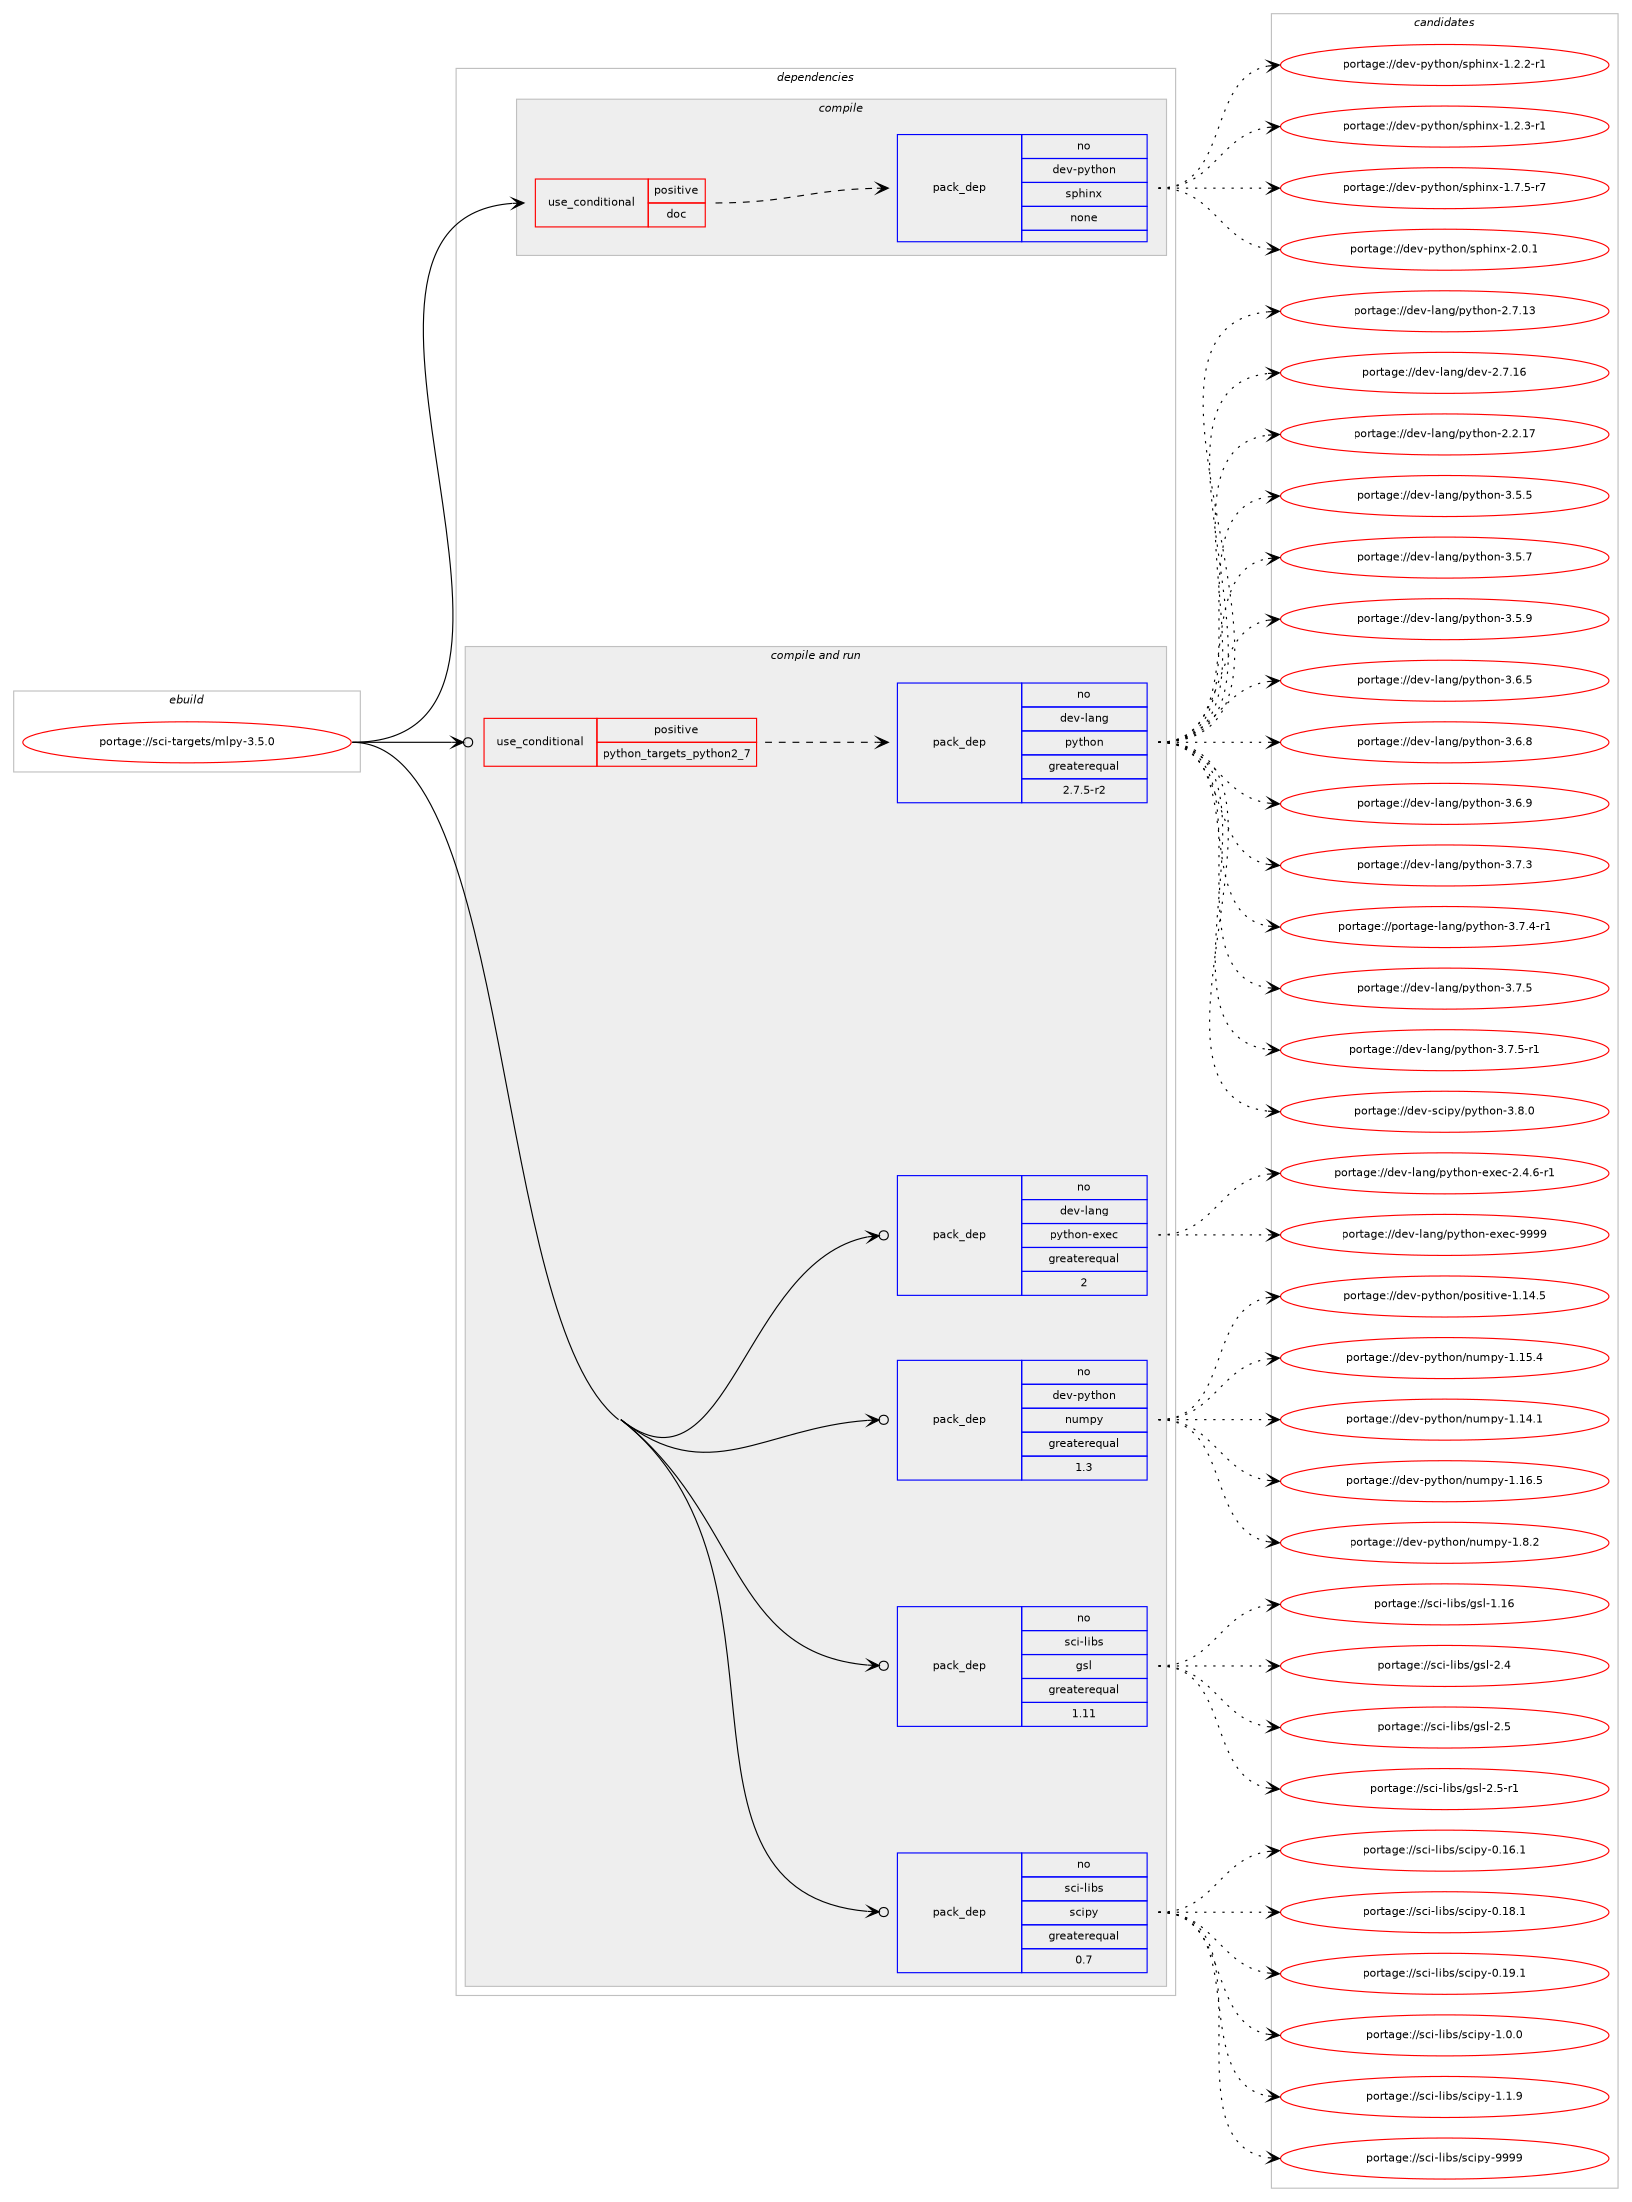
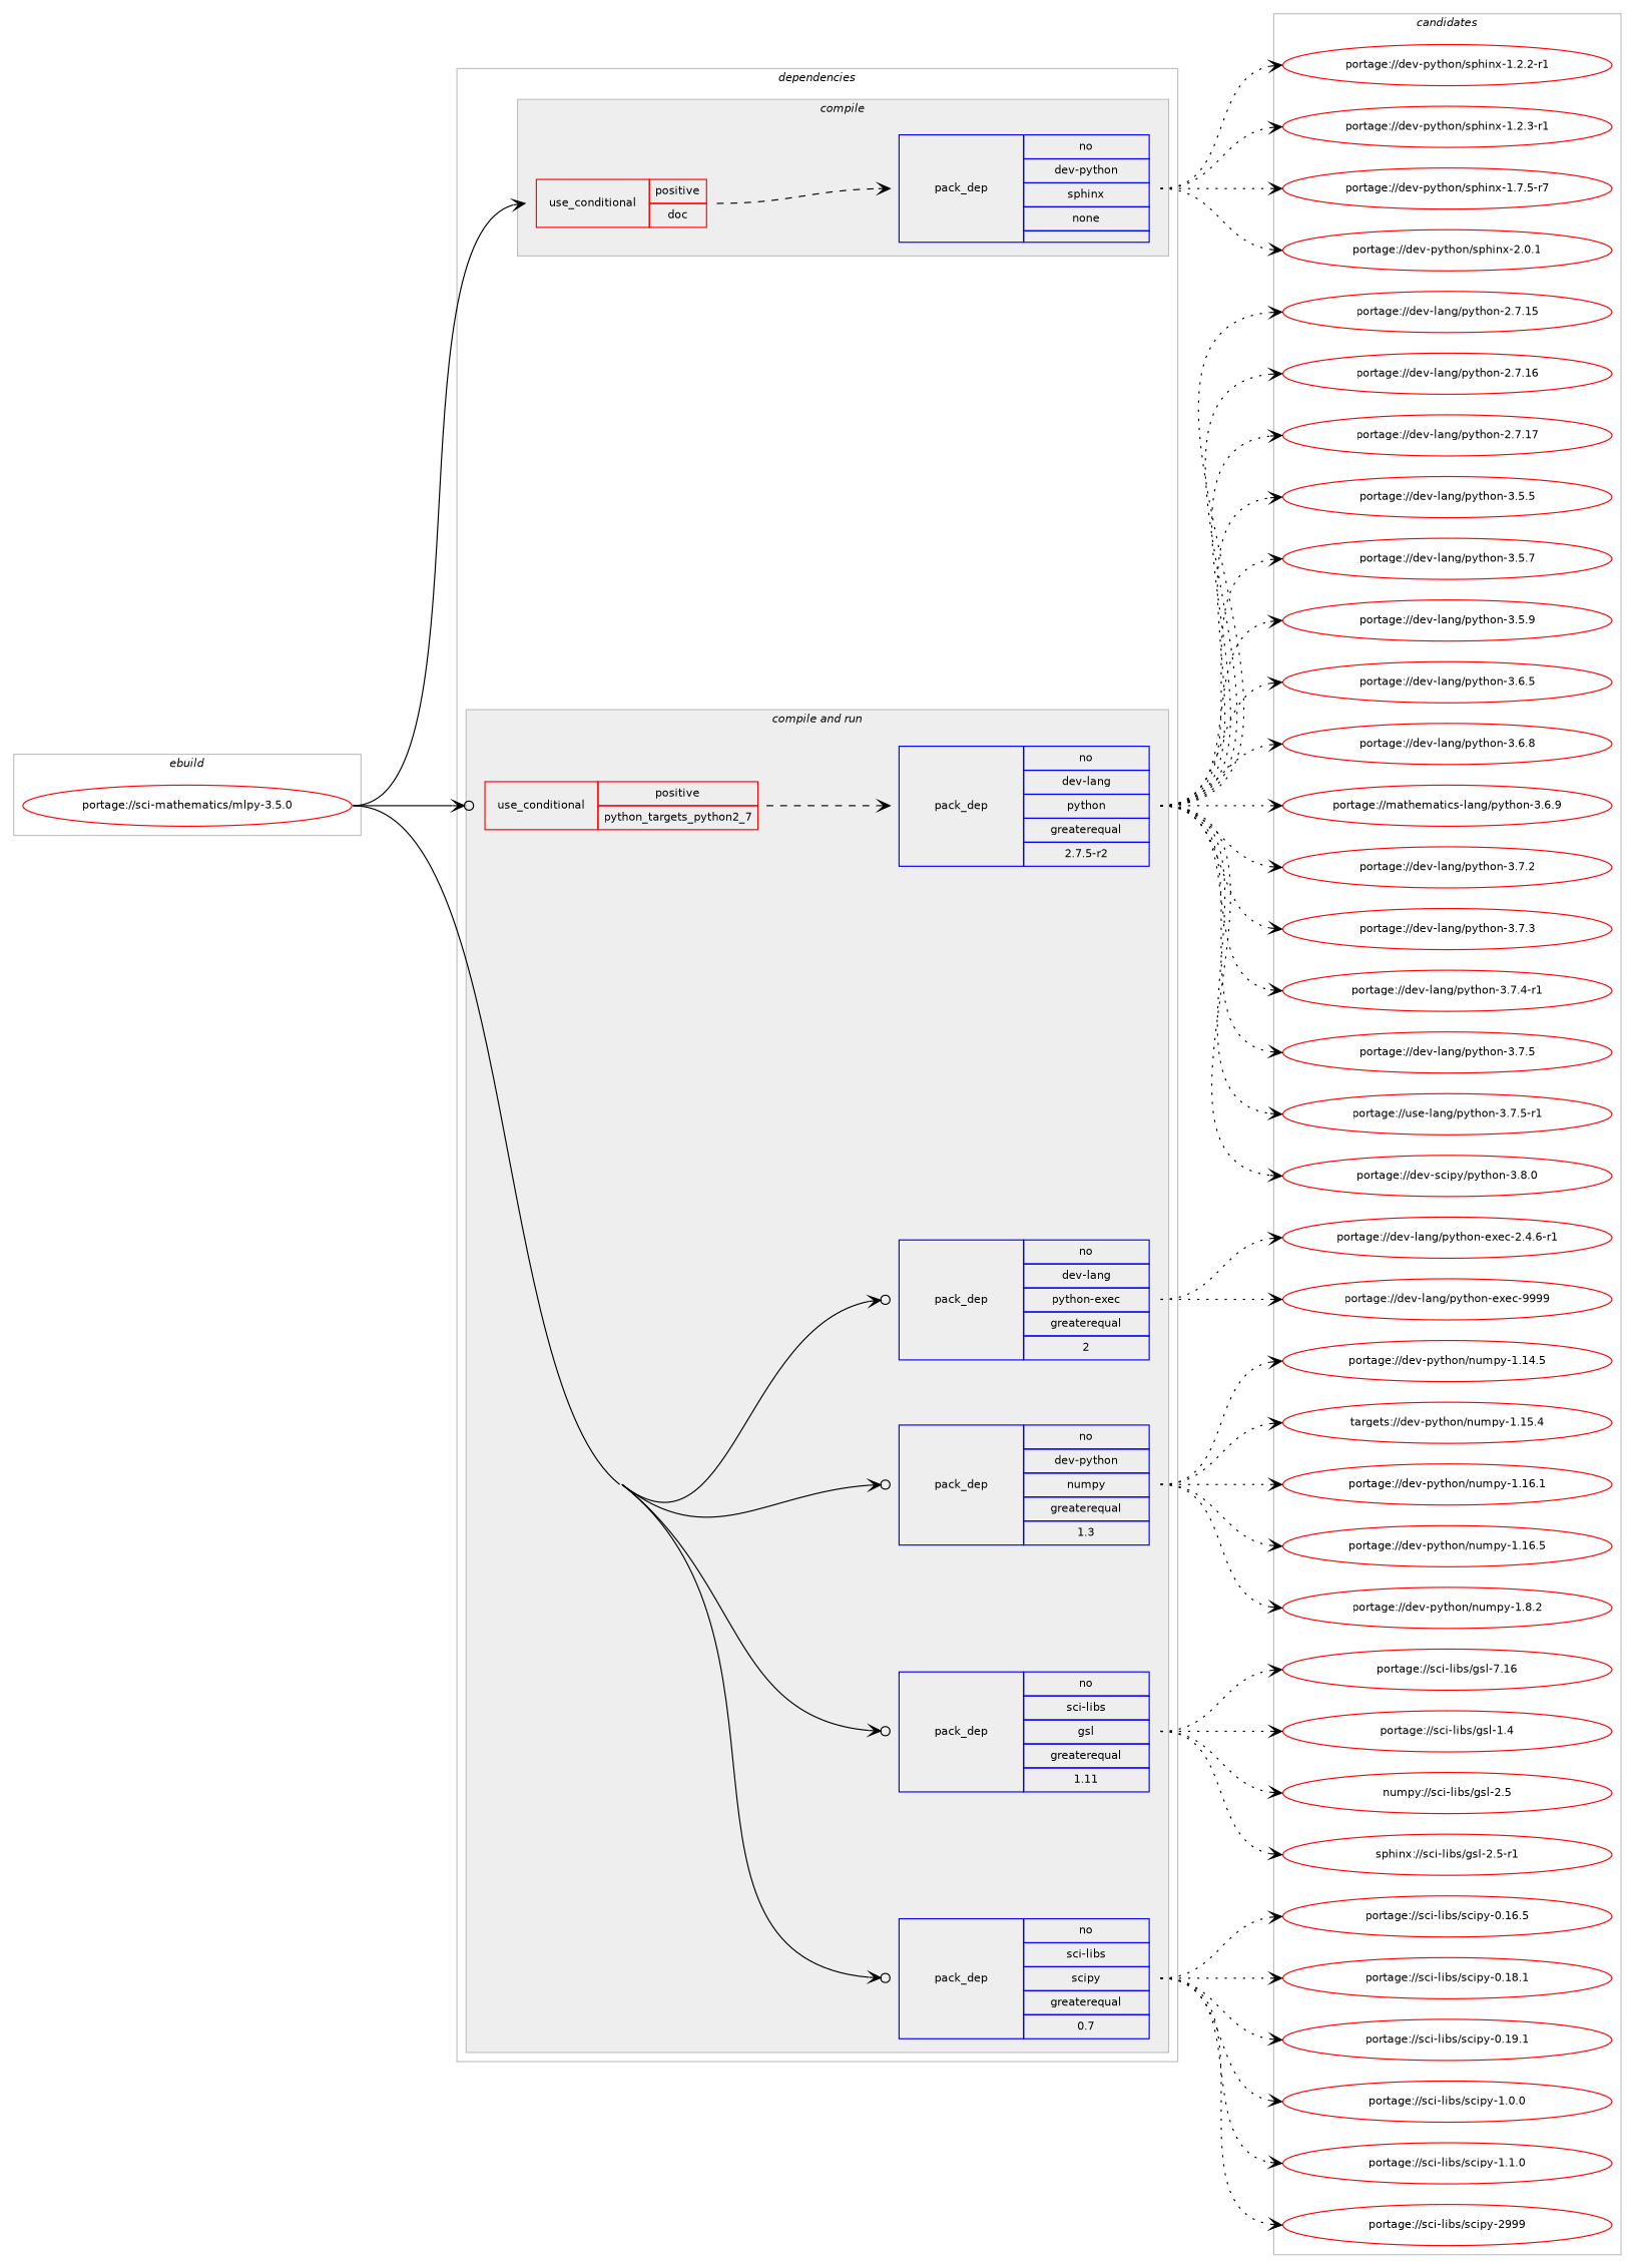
  digraph {
    compound=true
    concentrate=true
    fontname=Helvetica
    fontsize=10
    newrank=true
    rankdir=LR
    ranksep=1.5
    node [color=red fontname=Helvetica fontsize=10]
    edge [arrowhead=vee headport=w style=dotted tailport=e weight=100]
-   n1 [label="portage://sci-targets/mlpy-3.5.0" width=4]
+   n1 [label="portage://sci-mathematics/mlpy-3.5.0" width=4]
    n2 [color=blue label=<<TABLE BORDER="0" CELLBORDER="1" CELLSPACING="0" CELLPADDING="4" WIDTH="220"><TR><TD ROWSPAN="6" CELLPADDING="30">pack_dep</TD></TR><TR><TD WIDTH="110">no</TD></TR><TR><TD>dev-python</TD></TR><TR><TD>sphinx</TD></TR><TR><TD>none</TD></TR><TR><TD></TD></TR></TABLE>> shape=none]
    n3 [label=<<TABLE BORDER="0" CELLBORDER="1" CELLSPACING="0" CELLPADDING="4"><TR><TD ROWSPAN="3" CELLPADDING="10">use_conditional</TD></TR><TR><TD>positive</TD></TR><TR><TD>doc</TD></TR></TABLE>> shape=none]
    n4 [color=blue label=<<TABLE BORDER="0" CELLBORDER="1" CELLSPACING="0" CELLPADDING="4" WIDTH="220"><TR><TD ROWSPAN="6" CELLPADDING="30">pack_dep</TD></TR><TR><TD WIDTH="110">no</TD></TR><TR><TD>dev-lang</TD></TR><TR><TD>python</TD></TR><TR><TD>greaterequal</TD></TR><TR><TD>2.7.5-r2</TD></TR></TABLE>> shape=none]
    n5 [label=<<TABLE BORDER="0" CELLBORDER="1" CELLSPACING="0" CELLPADDING="4"><TR><TD ROWSPAN="3" CELLPADDING="10">use_conditional</TD></TR><TR><TD>positive</TD></TR><TR><TD>python_targets_python2_7</TD></TR></TABLE>> shape=none]
    n6 [color=blue label=<<TABLE BORDER="0" CELLBORDER="1" CELLSPACING="0" CELLPADDING="4" WIDTH="220"><TR><TD ROWSPAN="6" CELLPADDING="30">pack_dep</TD></TR><TR><TD WIDTH="110">no</TD></TR><TR><TD>dev-lang</TD></TR><TR><TD>python-exec</TD></TR><TR><TD>greaterequal</TD></TR><TR><TD>2</TD></TR></TABLE>> shape=none]
    n7 [color=blue label=<<TABLE BORDER="0" CELLBORDER="1" CELLSPACING="0" CELLPADDING="4" WIDTH="220"><TR><TD ROWSPAN="6" CELLPADDING="30">pack_dep</TD></TR><TR><TD WIDTH="110">no</TD></TR><TR><TD>dev-python</TD></TR><TR><TD>numpy</TD></TR><TR><TD>greaterequal</TD></TR><TR><TD>1.3</TD></TR></TABLE>> shape=none]
    n8 [color=blue label=<<TABLE BORDER="0" CELLBORDER="1" CELLSPACING="0" CELLPADDING="4" WIDTH="220"><TR><TD ROWSPAN="6" CELLPADDING="30">pack_dep</TD></TR><TR><TD WIDTH="110">no</TD></TR><TR><TD>sci-libs</TD></TR><TR><TD>gsl</TD></TR><TR><TD>greaterequal</TD></TR><TR><TD>1.11</TD></TR></TABLE>> shape=none]
    n9 [color=blue label=<<TABLE BORDER="0" CELLBORDER="1" CELLSPACING="0" CELLPADDING="4" WIDTH="220"><TR><TD ROWSPAN="6" CELLPADDING="30">pack_dep</TD></TR><TR><TD WIDTH="110">no</TD></TR><TR><TD>sci-libs</TD></TR><TR><TD>scipy</TD></TR><TR><TD>greaterequal</TD></TR><TR><TD>0.7</TD></TR></TABLE>> shape=none]
    n10 [label="portage://dev-python/sphinx-1.2.2-r1" width=4]
    n11 [label="portage://dev-python/sphinx-1.2.3-r1" width=4]
    n12 [label="portage://dev-python/sphinx-1.7.5-r7" width=4]
    n13 [label="portage://dev-python/sphinx-2.0.1" width=4]
-   n14 [label="portage://dev-lang/python-2.7.13" width=4]
-   n15 [label="portage://dev-lang/dev-2.7.16" width=4]
-   n16 [label="portage://dev-lang/python-2.2.17" width=4]
+   n14 [label="portage://dev-lang/python-2.7.15" width=4]
+   n15 [label="portage://dev-lang/python-2.7.16" width=4]
+   n16 [label="portage://dev-lang/python-2.7.17" width=4]
    n17 [label="portage://dev-lang/python-3.5.5" width=4]
    n18 [label="portage://dev-lang/python-3.5.7" width=4]
    n19 [label="portage://dev-lang/python-3.5.9" width=4]
    n20 [label="portage://dev-lang/python-3.6.5" width=4]
    n21 [label="portage://dev-lang/python-3.6.8" width=4]
-   n22 [label="portage://dev-lang/python-3.6.9" width=4]
+   n22 [label="portage://mathematics-lang/python-3.6.9" width=4]
+   n23 [label="portage://dev-lang/python-3.7.2" width=4]
    n24 [label="portage://dev-lang/python-3.7.3" width=4]
-   n25 [label="portage://portage-lang/python-3.7.4-r1" width=4]
+   n25 [label="portage://dev-lang/python-3.7.4-r1" width=4]
    n26 [label="portage://dev-lang/python-3.7.5" width=4]
-   n27 [label="portage://dev-lang/python-3.7.5-r1" width=4]
+   n27 [label="portage://use-lang/python-3.7.5-r1" width=4]
    n28 [label="portage://dev-scipy/python-3.8.0" width=4]
    n29 [label="portage://dev-lang/python-exec-2.4.6-r1" width=4]
    n30 [label="portage://dev-lang/python-exec-9999" width=4]
-   n31 [label="portage://dev-python/positive-1.14.5" width=4]
-   n32 [label="portage://dev-python/numpy-1.15.4" width=4]
-   n33 [label="portage://dev-python/numpy-1.14.1" width=4]
+   n31 [label="portage://dev-python/numpy-1.14.5" width=4]
+   n32 [label="targets://dev-python/numpy-1.15.4" width=4]
+   n33 [label="portage://dev-python/numpy-1.16.1" width=4]
    n34 [label="portage://dev-python/numpy-1.16.5" width=4]
    n35 [label="portage://dev-python/numpy-1.8.2" width=4]
-   n36 [label="portage://sci-libs/gsl-1.16" width=4]
-   n37 [label="portage://sci-libs/gsl-2.4" width=4]
-   n38 [label="portage://sci-libs/gsl-2.5" width=4]
-   n39 [label="portage://sci-libs/gsl-2.5-r1" width=4]
-   n40 [label="portage://sci-libs/scipy-0.16.1" width=4]
+   n36 [label="portage://sci-libs/gsl-7.16" width=4]
+   n37 [label="portage://sci-libs/gsl-1.4" width=4]
+   n38 [label="numpy://sci-libs/gsl-2.5" width=4]
+   n39 [label="sphinx://sci-libs/gsl-2.5-r1" width=4]
+   n40 [label="portage://sci-libs/scipy-0.16.5" width=4]
    n41 [label="portage://sci-libs/scipy-0.18.1" width=4]
    n42 [label="portage://sci-libs/scipy-0.19.1" width=4]
    n43 [label="portage://sci-libs/scipy-1.0.0" width=4]
-   n44 [label="portage://sci-libs/scipy-1.1.9" width=4]
-   n45 [label="portage://sci-libs/scipy-9999" width=4]
+   n44 [label="portage://sci-libs/scipy-1.1.0" width=4]
+   n45 [label="portage://sci-libs/scipy-2999" width=4]
    subgraph cluster_1 {
      color=gray
      label=<<i>ebuild</i>>
      rank=same
      n1
    }
    subgraph cluster_2 {
      color=gray
      label=<<i>dependencies</i>>
      subgraph cluster_3 {
        color=gray
        fillcolor="#eeeeee"
        label=<<i>compile</i>>
        style=filled
        subgraph sub_4 {
          color=gray
          fillcolor="#eeeeee"
          label=<<i>compile</i>>
          style=filled
          n3
          subgraph sub_5 {
            color=gray
            fillcolor="#eeeeee"
            label=<<i>compile</i>>
            style=filled
            n2
          }
        }
      }
      subgraph cluster_6 {
        color=gray
        fillcolor="#eeeeee"
        label=<<i>compile and run</i>>
        style=filled
        subgraph sub_7 {
          color=gray
          fillcolor="#eeeeee"
          label=<<i>compile and run</i>>
          style=filled
          n5
          subgraph sub_8 {
            color=gray
            fillcolor="#eeeeee"
            label=<<i>compile and run</i>>
            style=filled
            n4
          }
        }
        subgraph sub_9 {
          color=gray
          fillcolor="#eeeeee"
          label=<<i>compile and run</i>>
          style=filled
          n6
        }
        subgraph sub_10 {
          color=gray
          fillcolor="#eeeeee"
          label=<<i>compile and run</i>>
          style=filled
          n7
        }
        subgraph sub_11 {
          color=gray
          fillcolor="#eeeeee"
          label=<<i>compile and run</i>>
          style=filled
          n8
        }
        subgraph sub_12 {
          color=gray
          fillcolor="#eeeeee"
          label=<<i>compile and run</i>>
          style=filled
          n9
        }
      }
      subgraph cluster_13 {
        color=gray
        fillcolor="#eeeeee"
        label=<<i>run</i>>
        style=filled
      }
    }
    subgraph cluster_14 {
      color=gray
      label=<<i>candidates</i>>
      rank=same
      subgraph sub_15 {
        color=black
        label=<<i>candidates</i>>
        nodesep=1
        rank=same
        n10
        n11
        n12
        n13
      }
      subgraph sub_16 {
        color=black
        label=<<i>candidates</i>>
        nodesep=1
        rank=same
        n14
        n15
        n16
        n17
        n18
        n19
        n20
        n21
        n22
+       n23
        n24
        n25
        n26
        n27
        n28
      }
      subgraph sub_17 {
        color=black
        label=<<i>candidates</i>>
        nodesep=1
        rank=same
        n29
        n30
      }
      subgraph sub_18 {
        color=black
        label=<<i>candidates</i>>
        nodesep=1
        rank=same
        n31
        n32
        n33
        n34
        n35
      }
      subgraph sub_19 {
        color=black
        label=<<i>candidates</i>>
        nodesep=1
        rank=same
        n36
        n37
        n38
        n39
      }
      subgraph sub_20 {
        color=black
        label=<<i>candidates</i>>
        nodesep=1
        rank=same
        n40
        n41
        n42
        n43
        n44
        n45
      }
    }
    n1 -> n3 [style=solid weight=20]
    n1 -> n5 [arrowhead=odotvee style=solid weight=20]
    n1 -> n6 [arrowhead=odotvee style=solid weight=20]
    n1 -> n7 [arrowhead=odotvee style=solid weight=20]
    n1 -> n8 [arrowhead=odotvee style=solid weight=20]
    n1 -> n9 [arrowhead=odotvee style=solid weight=20]
    n2 -> n10
    n2 -> n11
    n2 -> n12
    n2 -> n13
    n3 -> n2 [style=dashed weight=20]
    n4 -> n14
    n4 -> n15
    n4 -> n16
    n4 -> n17
    n4 -> n18
    n4 -> n19
    n4 -> n20
    n4 -> n21
    n4 -> n22
+   n4 -> n23
    n4 -> n24
    n4 -> n25
    n4 -> n26
    n4 -> n27
    n4 -> n28
    n5 -> n4 [style=dashed weight=20]
    n6 -> n29
    n6 -> n30
    n7 -> n31
    n7 -> n32
    n7 -> n33
    n7 -> n34
    n7 -> n35
    n8 -> n36
    n8 -> n37
    n8 -> n38
    n8 -> n39
    n9 -> n40
    n9 -> n41
    n9 -> n42
    n9 -> n43
    n9 -> n44
    n9 -> n45
  }
